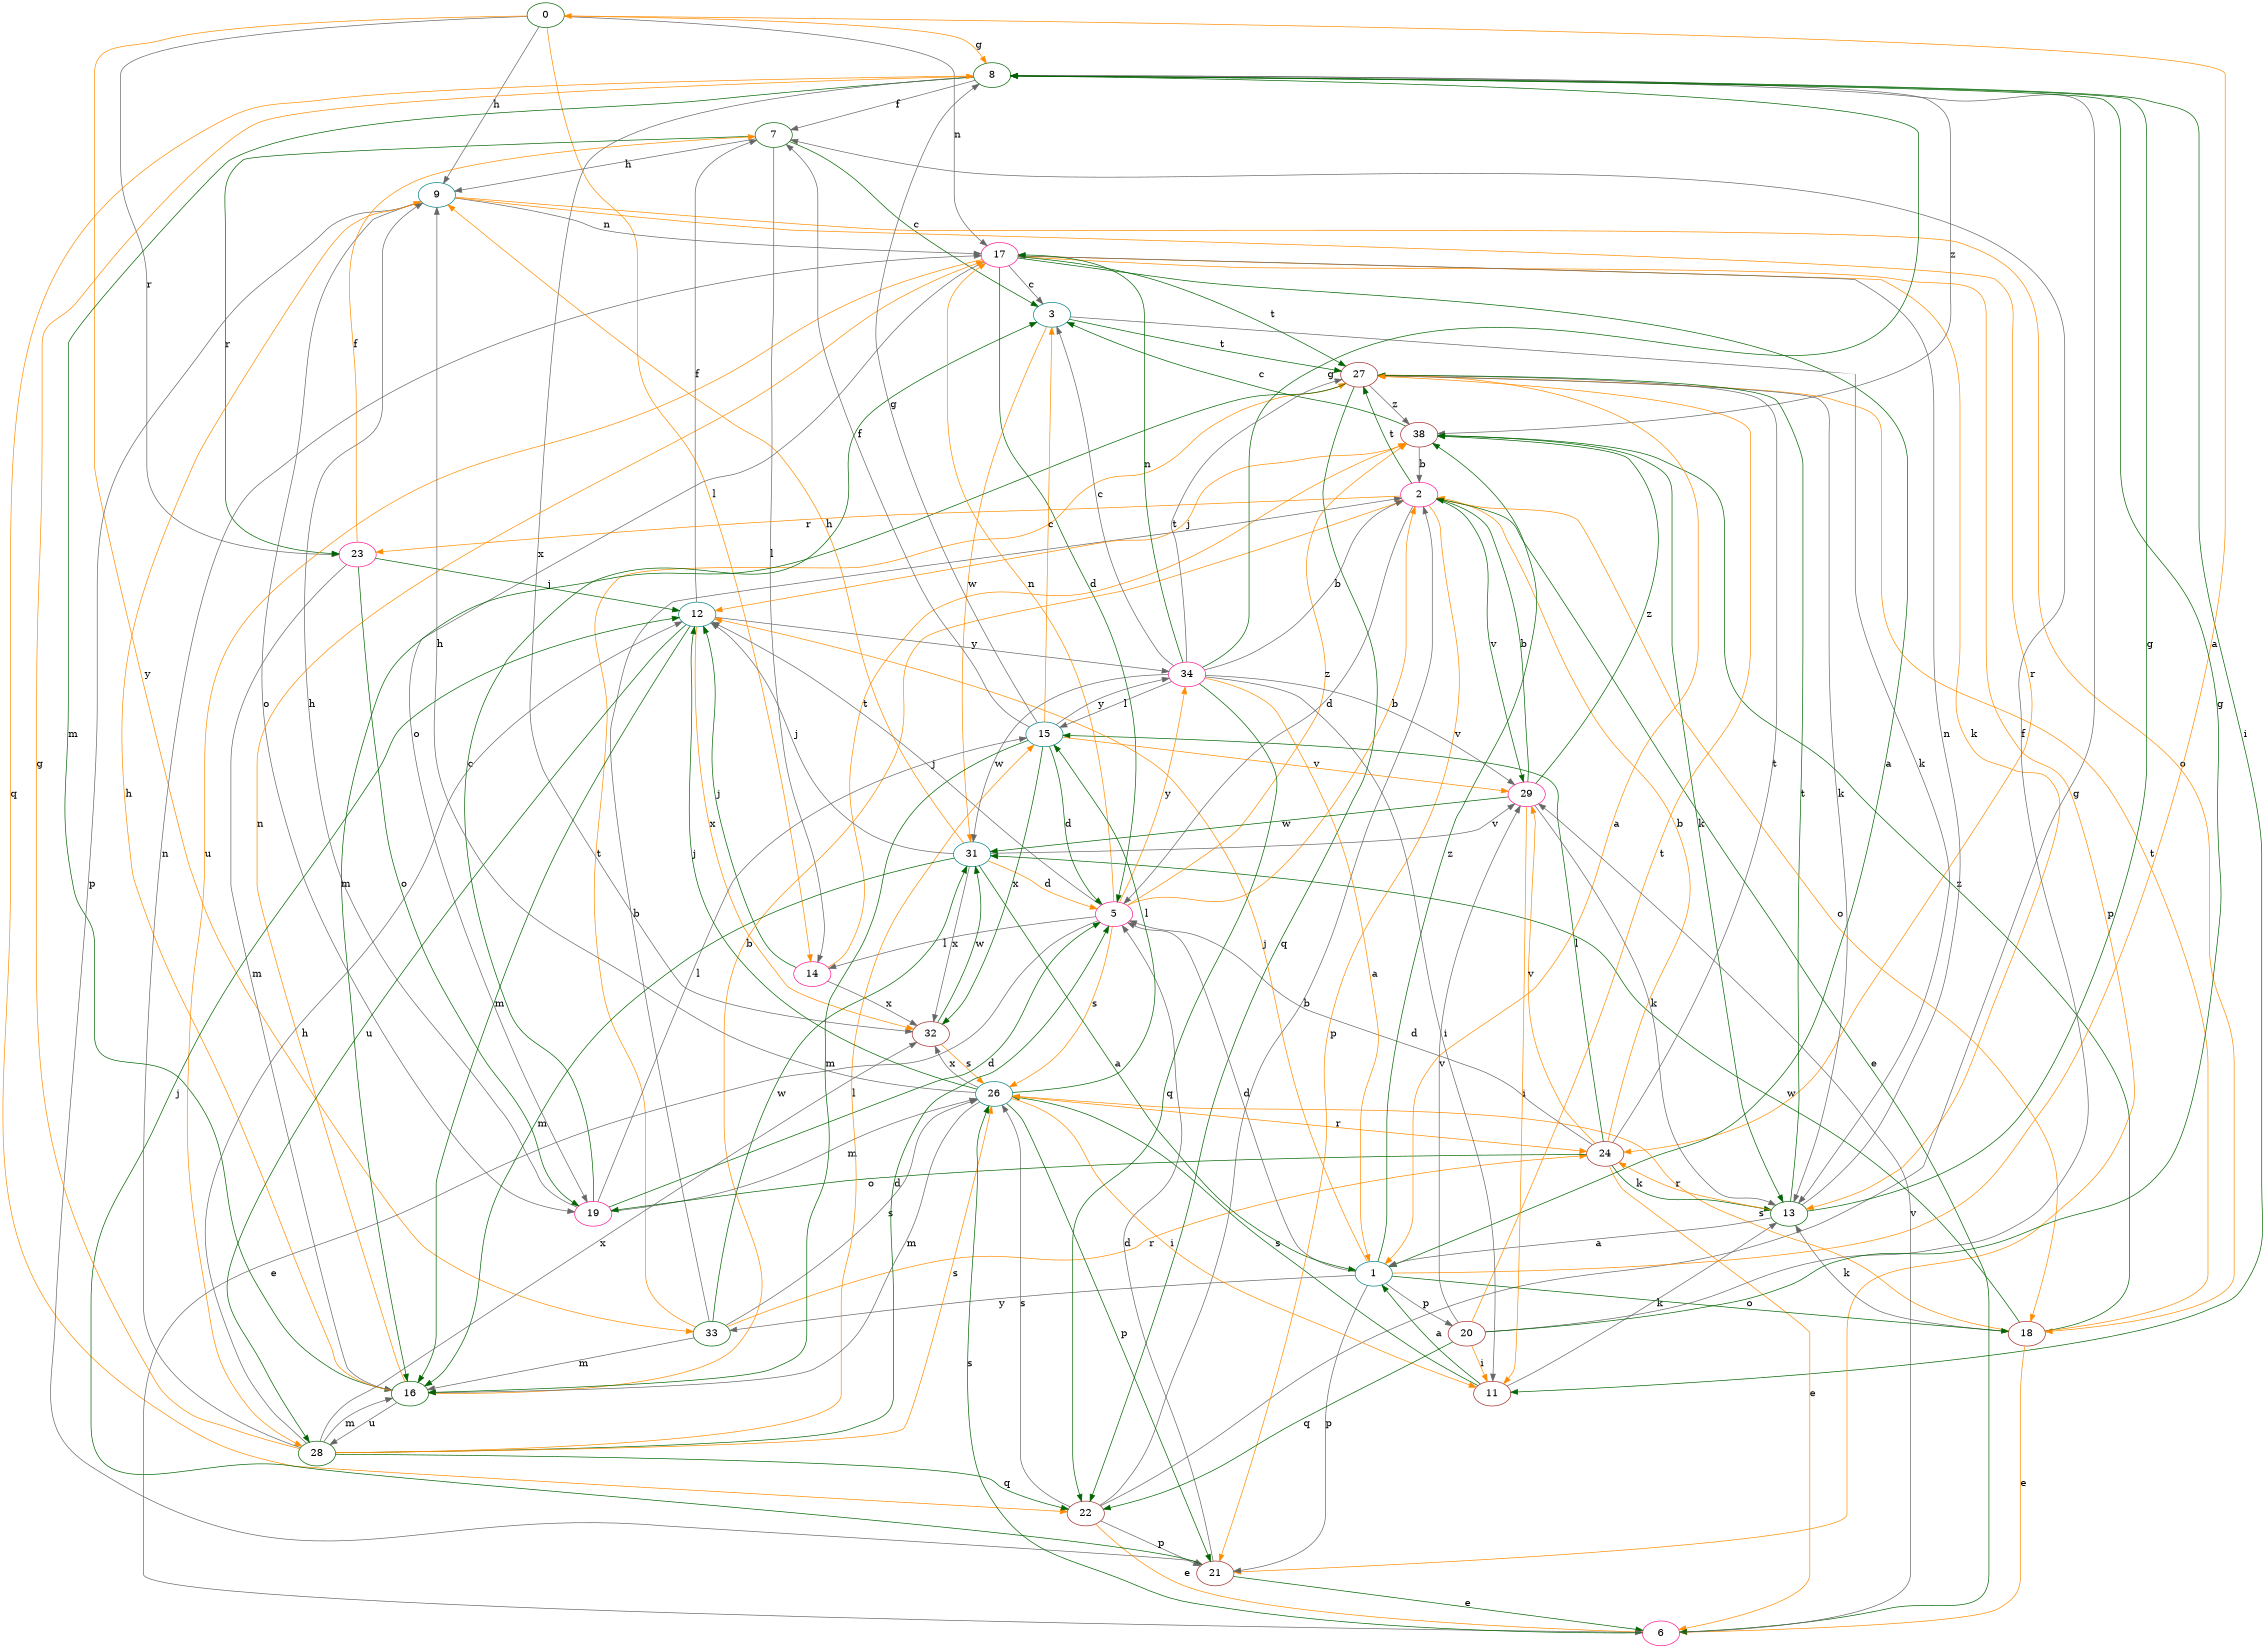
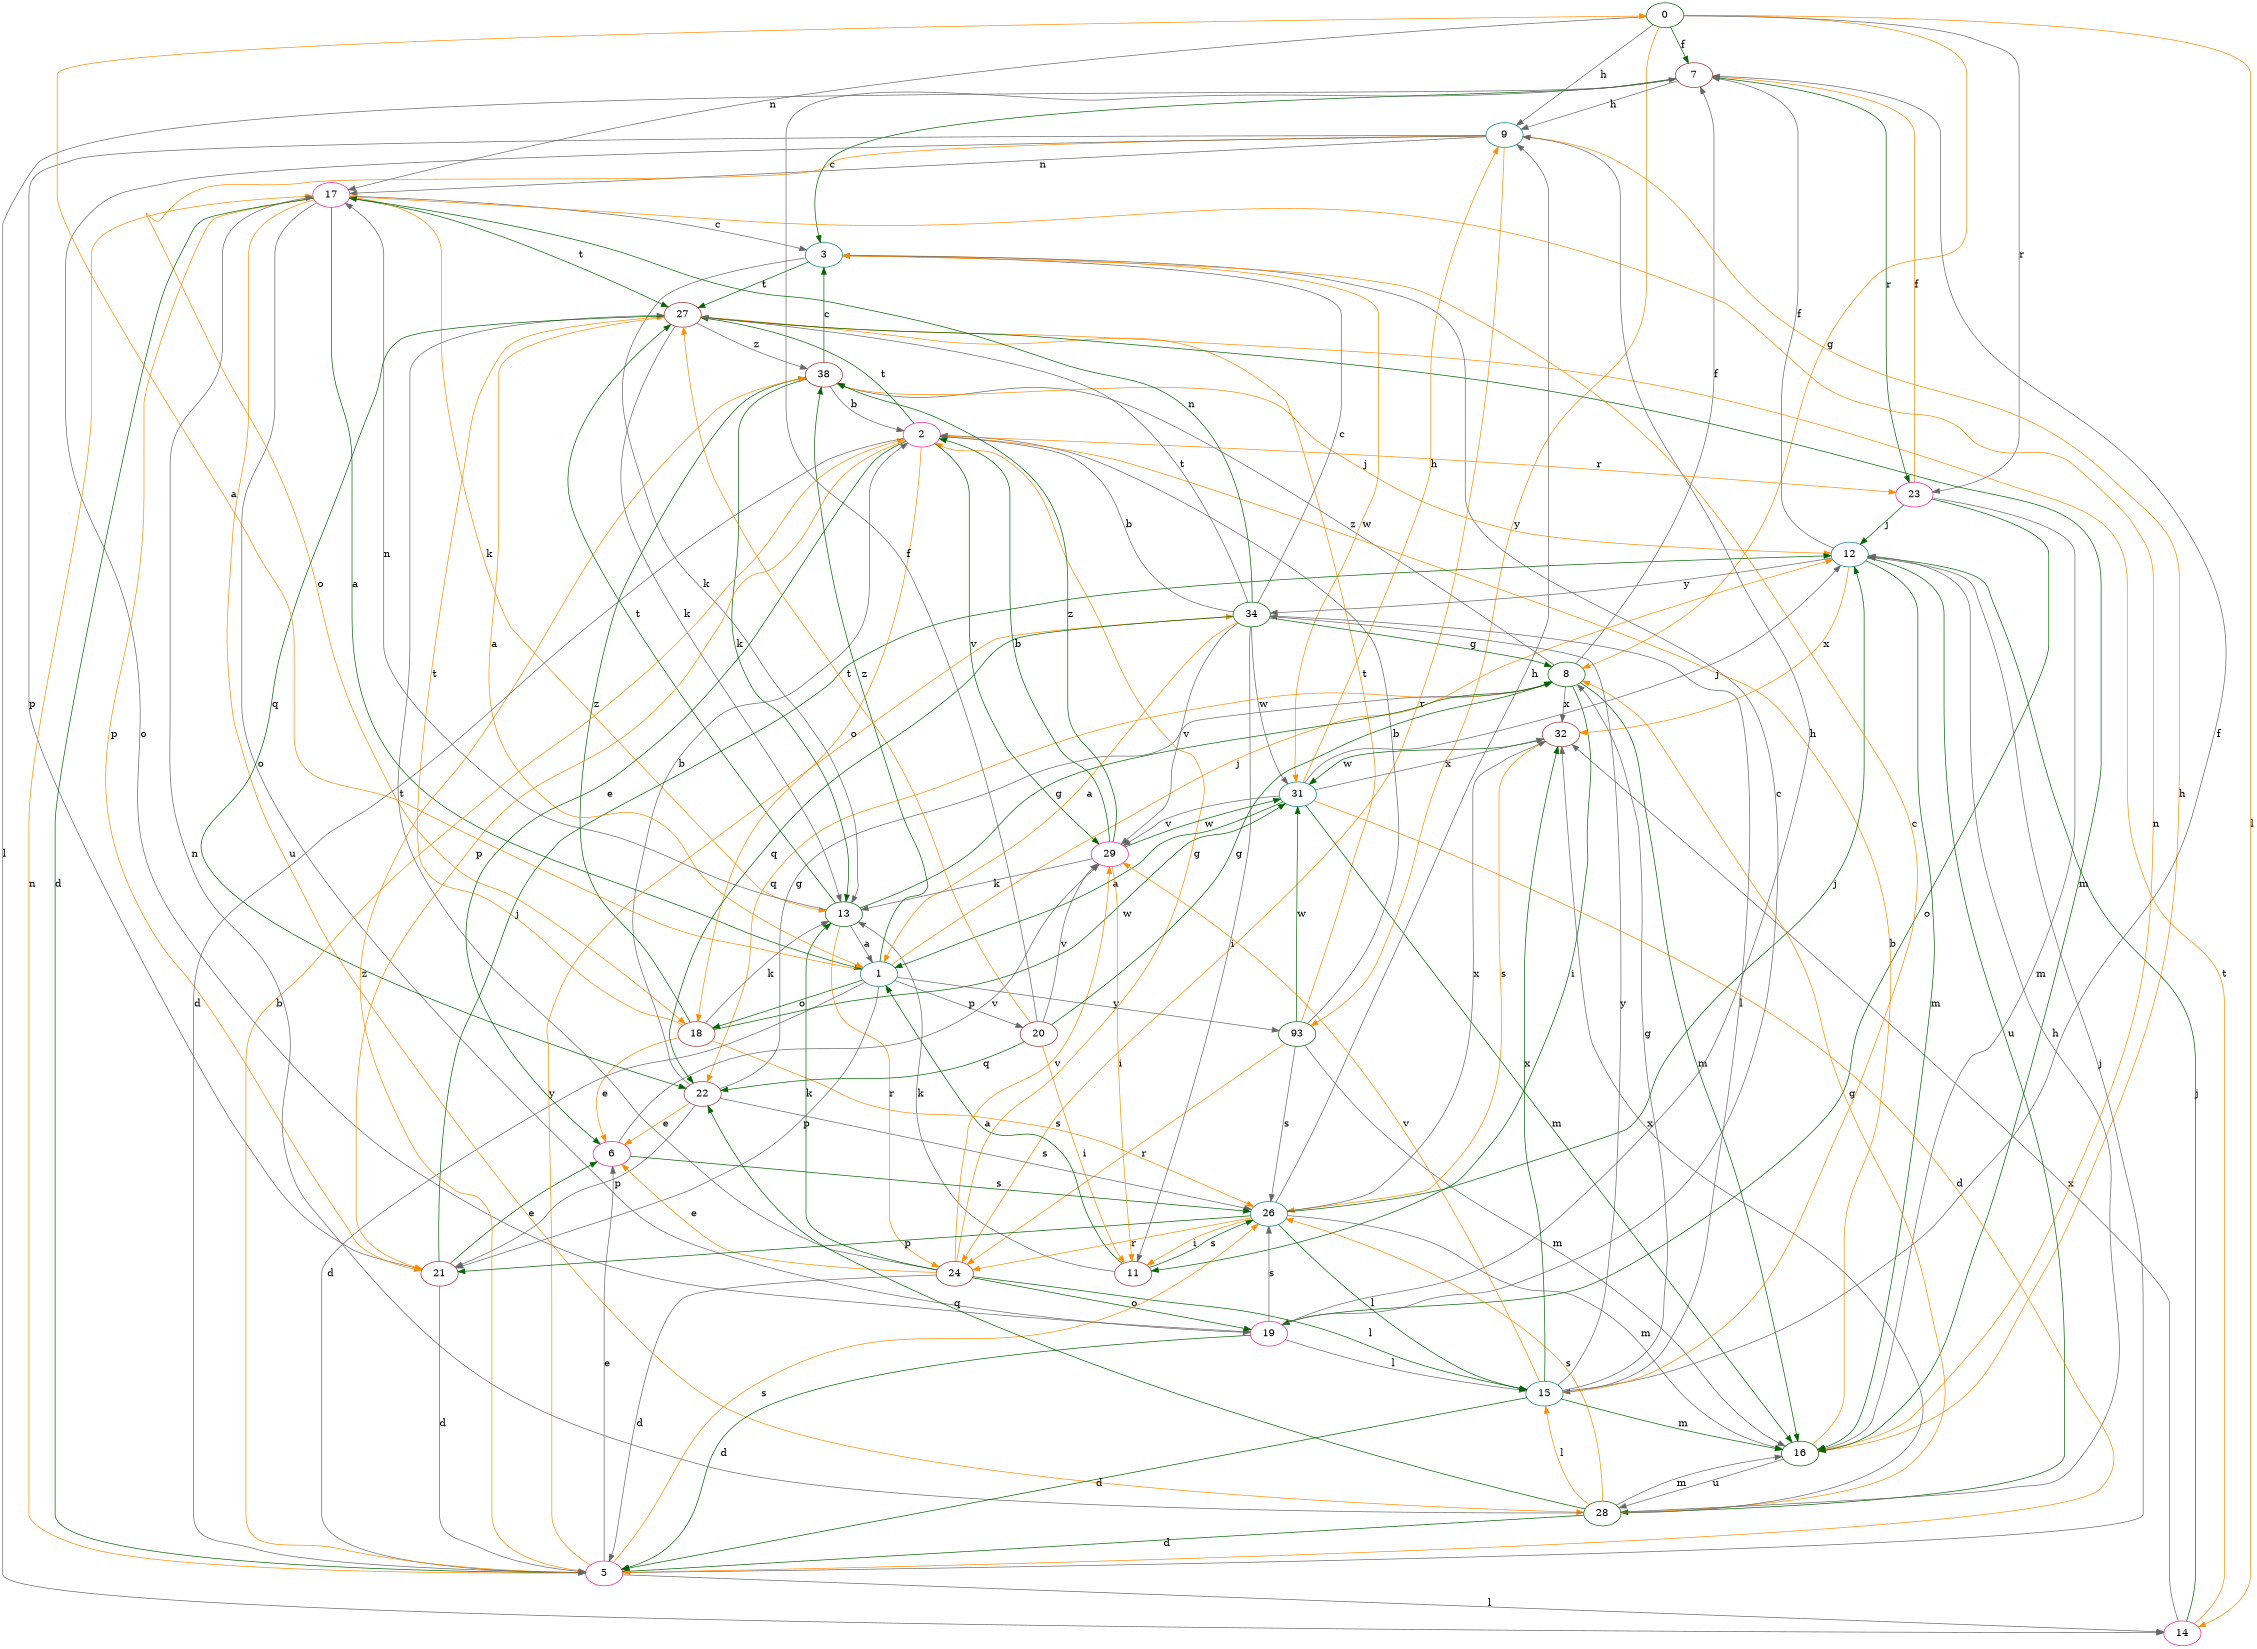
  strict digraph {
    node [color=deeppink]
    edge [color=gray40]
    0 [color=darkgreen]
-   7 [color=darkgreen]
+   7 [color=brown]
    8 [color=darkgreen]
    9 [color=teal]
    14
    17
    23
-   33 [color=darkgreen]
+   33 [color=darkgreen label=93]
    3 [color=teal]
    38 [color=brown]
    11 [color=brown]
    16 [color=darkgreen]
    22 [color=brown]
    32 [color=brown]
    18 [color=brown]
    21 [color=brown]
    19
    24 [color=brown]
    12 [color=teal]
    27 [color=brown]
    1 [color=teal]
    5
    13 [color=darkgreen]
    28 [color=darkgreen]
    2
    31 [color=teal]
    26 [color=teal]
    20 [color=brown]
    6
-   34
+   34 [color=darkgreen]
    29
    15 [color=teal]
+   0 -> 7 [color=darkgreen label=f]
    0 -> 8 [color=darkorange label=g]
    0 -> 9 [label=h]
    0 -> 14 [color=darkorange label=l]
    0 -> 17 [label=n]
    0 -> 23 [label=r]
    0 -> 33 [color=darkorange label=y]
    7 -> 9 [label=h]
    7 -> 14 [label=l]
    7 -> 23 [color=darkgreen label=r]
    7 -> 3 [color=darkgreen label=c]
    8 -> 7 [label=f]
    8 -> 38 [label=z]
    8 -> 11 [color=darkgreen label=i]
    8 -> 16 [color=darkgreen label=m]
    8 -> 22 [color=darkorange label=q]
    8 -> 32 [label=x]
    9 -> 17 [label=n]
    9 -> 18 [color=darkorange label=o]
    9 -> 21 [label=p]
    9 -> 19 [label=o]
    9 -> 24 [color=darkorange label=r]
    14 -> 32 [label=x]
    14 -> 12 [color=darkgreen label=j]
-   14 -> 38 [color=darkorange label=t]
+   14 -> 27 [color=darkorange label=t]
    17 -> 3 [label=c]
    17 -> 21 [color=darkorange label=p]
    17 -> 19 [label=o]
    17 -> 27 [color=darkgreen label=t]
    17 -> 1 [color=darkgreen label=a]
    17 -> 5 [color=darkgreen label=d]
    17 -> 13 [color=darkorange label=k]
    17 -> 28 [color=darkorange label=u]
    23 -> 7 [color=darkorange label=f]
    23 -> 16 [label=m]
    23 -> 19 [color=darkgreen label=o]
    23 -> 12 [color=darkgreen label=j]
    33 -> 16 [label=m]
    33 -> 24 [color=darkorange label=r]
    33 -> 27 [color=darkorange label=t]
    33 -> 2 [label=b]
    33 -> 31 [color=darkgreen label=w]
    33 -> 26 [label=s]
    3 -> 27 [color=darkgreen label=t]
    3 -> 13 [label=k]
    3 -> 31 [color=darkorange label=w]
    38 -> 3 [color=darkgreen label=c]
    38 -> 12 [color=darkorange label=j]
    38 -> 13 [color=darkgreen label=k]
    38 -> 2 [label=b]
    11 -> 1 [color=darkgreen label=a]
    11 -> 13 [label=k]
    11 -> 26 [color=darkgreen label=s]
    16 -> 9 [color=darkorange label=h]
    16 -> 17 [color=darkorange label=n]
    16 -> 28 [label=u]
    16 -> 2 [color=darkorange label=b]
    22 -> 8 [label=g]
    22 -> 21 [label=p]
    22 -> 2 [label=b]
    22 -> 26 [label=s]
    22 -> 6 [color=darkorange label=e]
    32 -> 31 [color=darkgreen label=w]
    32 -> 26 [color=darkorange label=s]
    18 -> 38 [color=darkgreen label=z]
    18 -> 27 [color=darkorange label=t]
    18 -> 13 [label=k]
    18 -> 31 [color=darkgreen label=w]
    18 -> 26 [color=darkorange label=s]
    18 -> 6 [color=darkorange label=e]
    21 -> 12 [color=darkgreen label=j]
    21 -> 5 [label=d]
    21 -> 6 [color=darkgreen label=e]
    19 -> 9 [label=h]
-   19 -> 3 [color=darkgreen label=c]
+   19 -> 3 [label=c]
    19 -> 5 [color=darkgreen label=d]
-   19 -> 26 [label=m]
+   19 -> 26 [label=s]
    19 -> 15 [label=l]
    24 -> 19 [color=darkgreen label=o]
    24 -> 27 [label=t]
    24 -> 5 [label=d]
    24 -> 13 [color=darkgreen label=k]
-   24 -> 2 [color=darkorange label=b]
+   24 -> 2 [color=darkorange label=g]
    24 -> 6 [color=darkorange label=e]
    24 -> 29 [color=darkorange label=v]
    24 -> 15 [color=darkgreen label=l]
    12 -> 7 [label=f]
    12 -> 16 [color=darkgreen label=m]
    12 -> 32 [color=darkorange label=x]
    12 -> 28 [color=darkgreen label=u]
    12 -> 34 [label=y]
    27 -> 38 [label=z]
    27 -> 16 [color=darkgreen label=m]
    27 -> 22 [color=darkgreen label=q]
    27 -> 1 [color=darkorange label=a]
    27 -> 13 [label=k]
    1 -> 0 [color=darkorange label=a]
    1 -> 33 [label=y]
    1 -> 38 [color=darkgreen label=z]
    1 -> 18 [color=darkgreen label=o]
    1 -> 21 [label=p]
    1 -> 12 [color=darkorange label=j]
    1 -> 5 [label=d]
    1 -> 20 [label=p]
    5 -> 14 [label=l]
    5 -> 17 [color=darkorange label=n]
    5 -> 38 [color=darkorange label=z]
    5 -> 12 [label=j]
    5 -> 2 [color=darkorange label=b]
    5 -> 26 [color=darkorange label=s]
    5 -> 6 [label=e]
    5 -> 34 [color=darkorange label=y]
    13 -> 8 [color=darkgreen label=g]
    13 -> 17 [label=n]
    13 -> 24 [color=darkorange label=r]
    13 -> 27 [color=darkgreen label=t]
    13 -> 1 [label=a]
    28 -> 8 [color=darkorange label=g]
    28 -> 17 [label=n]
    28 -> 16 [label=m]
    28 -> 22 [color=darkgreen label=q]
    28 -> 32 [label=x]
    28 -> 12 [label=h]
    28 -> 5 [color=darkgreen label=d]
    28 -> 26 [color=darkorange label=s]
    28 -> 15 [color=darkorange label=l]
    2 -> 23 [color=darkorange label=r]
    2 -> 18 [color=darkorange label=o]
    2 -> 21 [color=darkorange label=p]
    2 -> 27 [color=darkgreen label=t]
    2 -> 5 [label=d]
    2 -> 6 [color=darkgreen label=e]
    2 -> 29 [color=darkgreen label=v]
    31 -> 9 [color=darkorange label=h]
    31 -> 16 [color=darkgreen label=m]
    31 -> 32 [label=x]
    31 -> 12 [label=j]
    31 -> 1 [color=darkgreen label=a]
    31 -> 5 [color=darkorange label=d]
    31 -> 29 [label=v]
    26 -> 9 [label=h]
    26 -> 11 [color=darkorange label=i]
    26 -> 16 [label=m]
    26 -> 32 [label=x]
    26 -> 21 [color=darkgreen label=p]
    26 -> 24 [color=darkorange label=r]
    26 -> 12 [color=darkgreen label=j]
    26 -> 15 [color=darkgreen label=l]
    20 -> 7 [label=f]
    20 -> 8 [color=darkgreen label=g]
    20 -> 11 [color=darkorange label=i]
    20 -> 22 [color=darkgreen label=q]
    20 -> 27 [color=darkorange label=t]
    20 -> 29 [label=v]
    6 -> 26 [color=darkgreen label=s]
    6 -> 29 [label=v]
    34 -> 8 [color=darkgreen label=g]
    34 -> 17 [color=darkgreen label=n]
    34 -> 3 [label=c]
    34 -> 11 [label=i]
    34 -> 22 [color=darkgreen label=q]
    34 -> 27 [label=t]
    34 -> 1 [color=darkorange label=a]
    34 -> 2 [label=b]
    34 -> 31 [label=w]
    34 -> 29 [label=v]
    34 -> 15 [label=l]
    29 -> 38 [color=darkgreen label=z]
    29 -> 11 [color=darkorange label=i]
    29 -> 13 [label=k]
    29 -> 2 [color=darkgreen label=b]
    29 -> 31 [color=darkgreen label=w]
    15 -> 7 [label=f]
    15 -> 8 [label=g]
    15 -> 3 [color=darkorange label=c]
    15 -> 16 [color=darkgreen label=m]
    15 -> 32 [color=darkgreen label=x]
    15 -> 5 [color=darkgreen label=d]
    15 -> 34 [label=y]
    15 -> 29 [color=darkorange label=v]
  }
